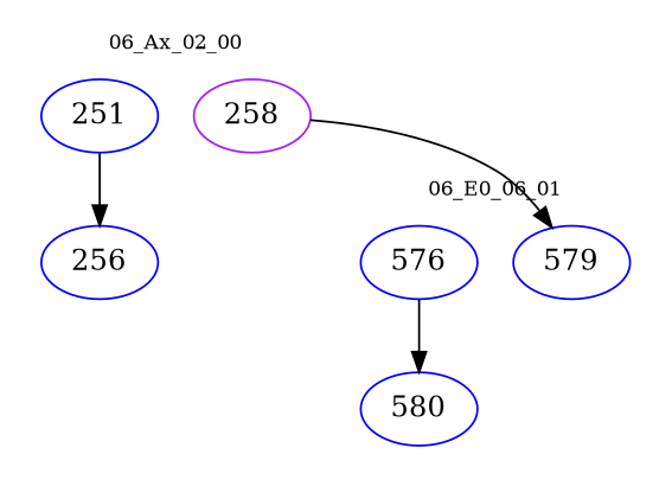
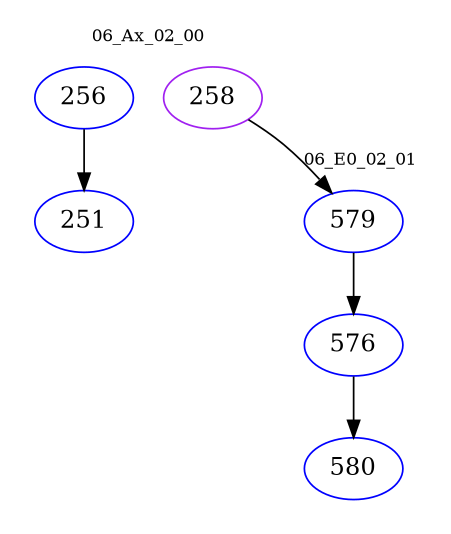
  digraph {
    node [color=blue]
    edge [color=black]
    n1 [color=purple label=258]
    n2 [label=251]
    n3 [label=256]
    n4 [label=579]
    n5 [label=576]
    n6 [label=580]
    subgraph cluster_1 {
      color=white
      fontsize=10
      label="06_Ax_02_00"
      n1
      n2
      n3
    }
    subgraph cluster_2 {
      color=white
      fontsize=10
-     label="06_E0_06_01"
+     label="06_E0_02_01"
      n4
      n5
      n6
    }
    n1 -> n4
-   n2 -> n3
+   n3 -> n2
+   n4 -> n5
    n5 -> n6
  }
